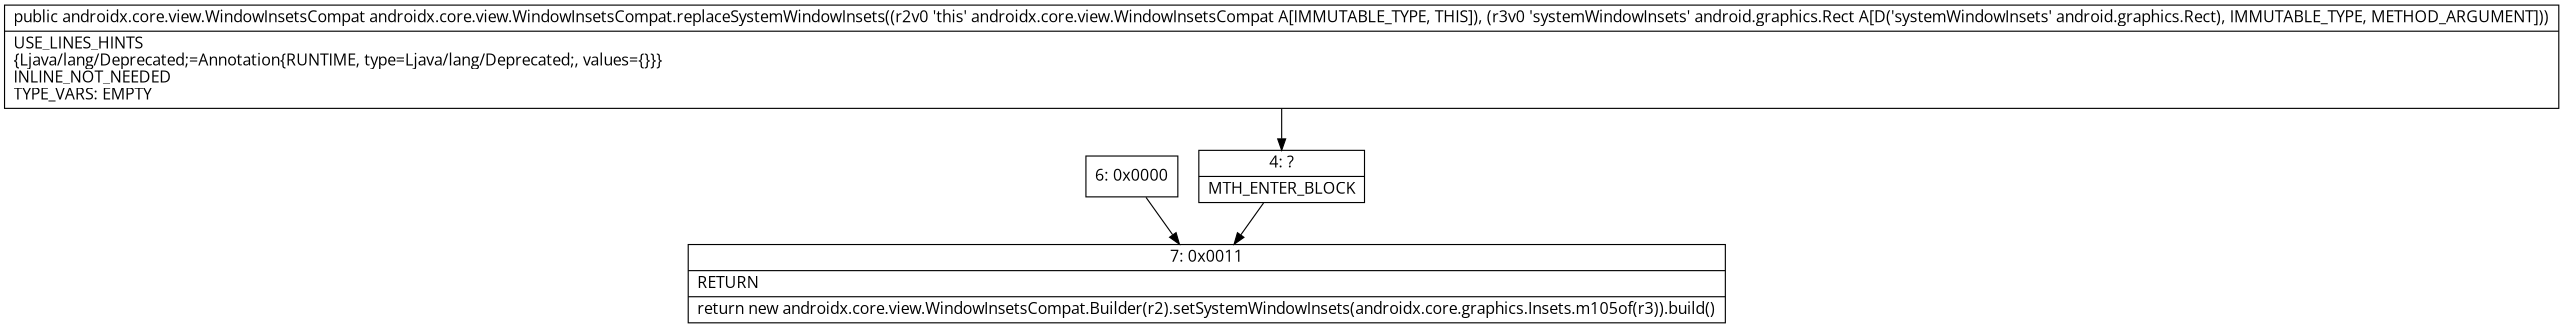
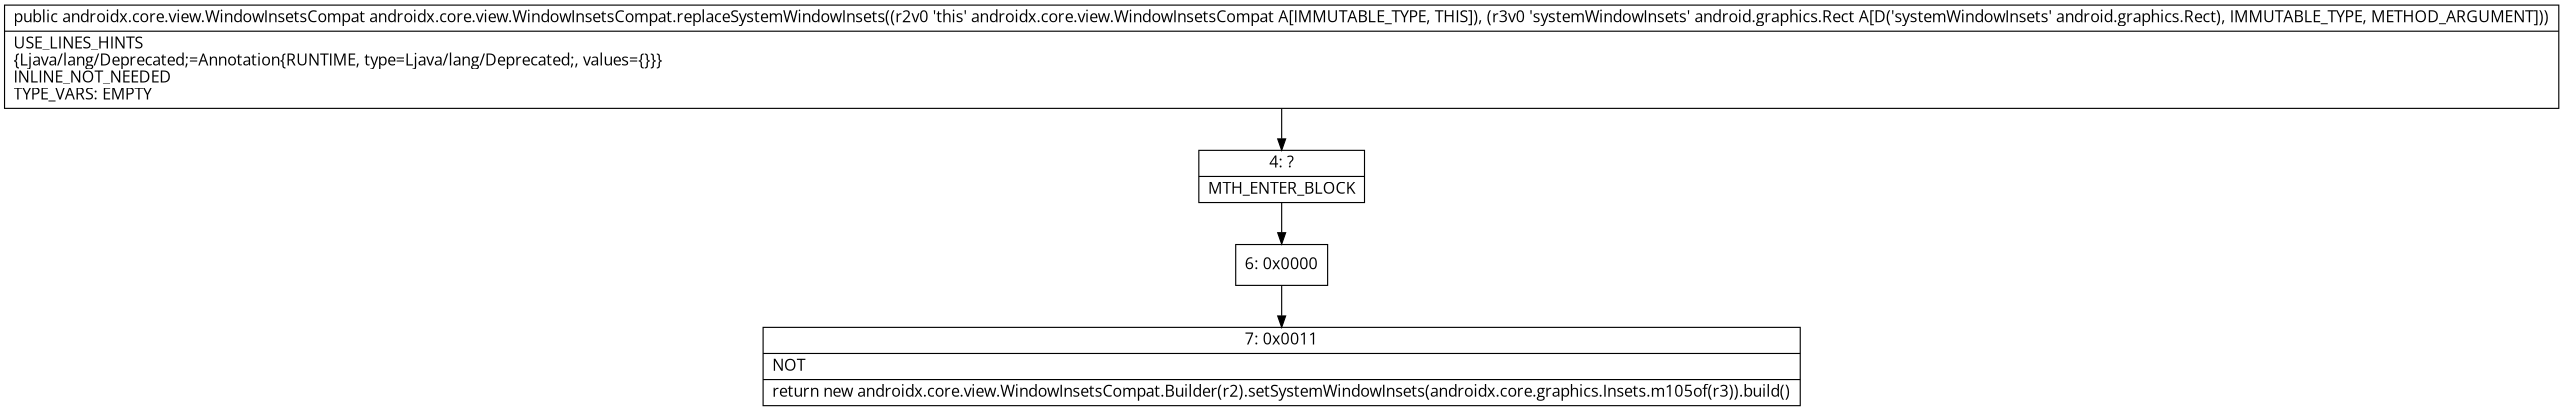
  digraph {
    fontname="Open Sans"
    node [fontname="Open Sans" shape=record]
    edge [fontname="Open Sans"]
    n1 [label="{4\:\ ?|MTH_ENTER_BLOCK\l}"]
    n2 [label="{6\:\ 0x0000}"]
-   n3 [label="{7\:\ 0x0011|RETURN\l|return new androidx.core.view.WindowInsetsCompat.Builder(r2).setSystemWindowInsets(androidx.core.graphics.Insets.m105of(r3)).build()\l}"]
+   n3 [label="{7\:\ 0x0011|NOT\l|return new androidx.core.view.WindowInsetsCompat.Builder(r2).setSystemWindowInsets(androidx.core.graphics.Insets.m105of(r3)).build()\l}"]
    n4 [label="{public androidx.core.view.WindowInsetsCompat androidx.core.view.WindowInsetsCompat.replaceSystemWindowInsets((r2v0 'this' androidx.core.view.WindowInsetsCompat A[IMMUTABLE_TYPE, THIS]), (r3v0 'systemWindowInsets' android.graphics.Rect A[D('systemWindowInsets' android.graphics.Rect), IMMUTABLE_TYPE, METHOD_ARGUMENT]))  | USE_LINES_HINTS\l\{Ljava\/lang\/Deprecated;=Annotation\{RUNTIME, type=Ljava\/lang\/Deprecated;, values=\{\}\}\}\lINLINE_NOT_NEEDED\lTYPE_VARS: EMPTY\l}"]
-   n1 -> n3
+   n1 -> n2
    n2 -> n3
    n4 -> n1
  }
